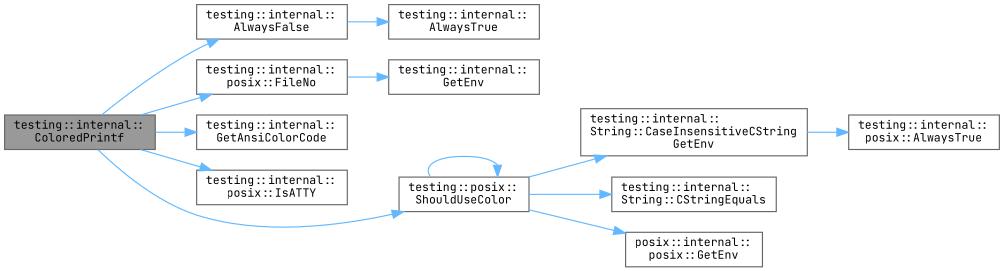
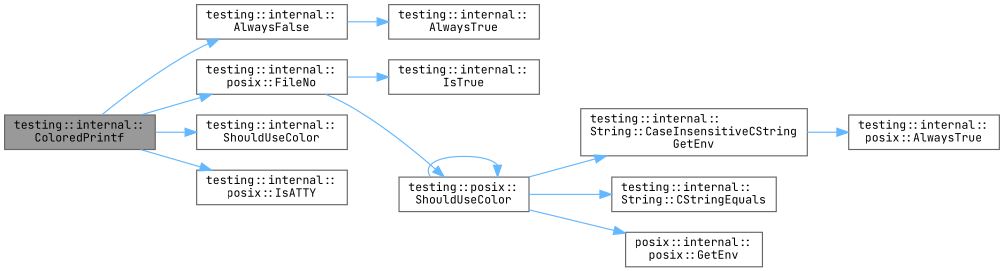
  digraph {
    fontname="JetBrains Mono"
    rankdir=LR
    node [color=grey40 fillcolor=white fontname="JetBrains Mono" fontsize=10 shape=box style=filled]
    edge [color=steelblue1 fontname="JetBrains Mono" fontsize=10 labelfontname=Helvetica labelfontsize=10 style=solid]
    n1 [color=gray40 fillcolor=grey60 fontcolor=black height=0.2 label="testing::internal::\lColoredPrintf" width=0.4]
    n2 [height=0.2 label="testing::internal::\lAlwaysFalse" width=0.4]
    n3 [height=0.2 label="testing::internal::\lposix::FileNo" width=0.4]
-   n4 [height=0.2 label="testing::internal::\lGetAnsiColorCode" width=0.4]
+   n4 [height=0.2 label="testing::internal::\lShouldUseColor" width=0.4]
    n5 [height=0.2 label="testing::internal::\lposix::IsATTY" width=0.4]
    n6 [height=0.2 label="testing::posix::\lShouldUseColor" width=0.4]
    n7 [height=0.2 label="testing::internal::\lAlwaysTrue" width=0.4]
-   n8 [height=0.2 label="testing::internal::\lGetEnv" width=0.4]
+   n8 [height=0.2 label="testing::internal::\lIsTrue" width=0.4]
    n9 [height=0.2 label="testing::internal::\lString::CaseInsensitiveCString\lGetEnv" width=0.4]
    n10 [height=0.2 label="testing::internal::\lString::CStringEquals" width=0.4]
    n11 [height=0.2 label="posix::internal::\lposix::GetEnv" width=0.4]
    n12 [height=0.2 label="testing::internal::\lposix::AlwaysTrue" width=0.4]
    n1 -> n2
    n1 -> n3
    n1 -> n4
    n1 -> n5
-   n1 -> n6
+   n3 -> n6
    n2 -> n7
    n3 -> n8
    n6 -> n6
    n6 -> n9
    n6 -> n10
    n6 -> n11
    n9 -> n12
  }
